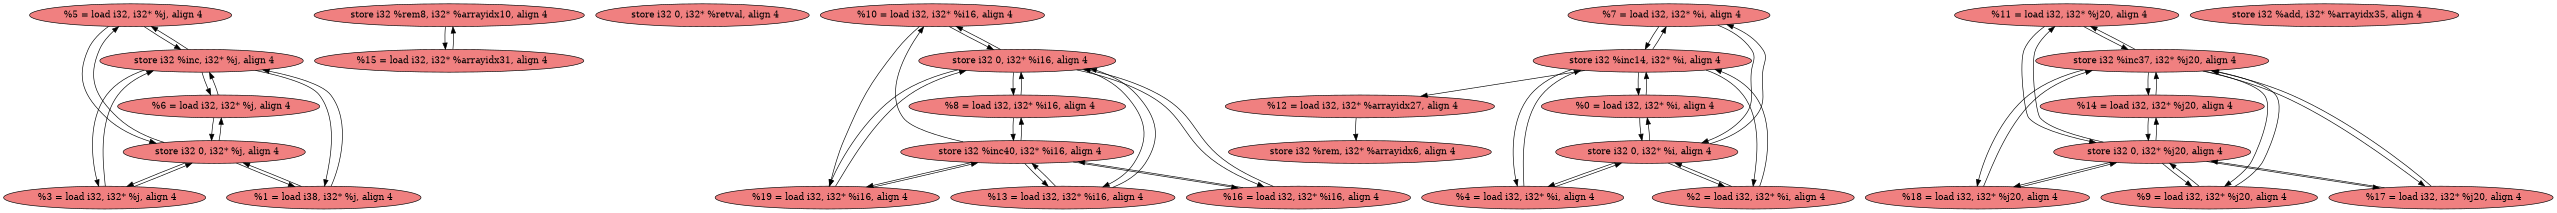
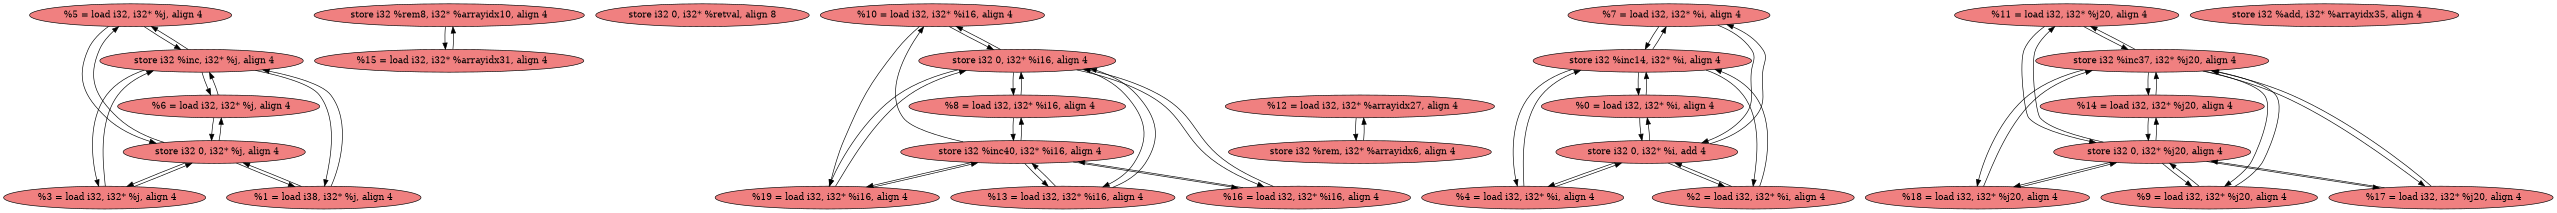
  digraph {
    node [fillcolor=lightcoral shape=ellipse style=filled]
    n1 [label="  %5 = load i32, i32* %j, align 4"]
    n2 [label="  store i32 %inc, i32* %j, align 4"]
    n3 [label="  store i32 0, i32* %j, align 4"]
    n4 [label="%1 = load i38, i32* %j, align 4"]
    n5 [label="  %3 = load i32, i32* %j, align 4"]
    n6 [label="  %6 = load i32, i32* %j, align 4"]
    n7 [label="store i32 %rem8, i32* %arrayidx10, align 4"]
    n8 [label="  %15 = load i32, i32* %arrayidx31, align 4"]
-   n9 [label="  store i32 0, i32* %retval, align 4"]
+   n9 [label="store i32 0, i32* %retval, align 8"]
    n10 [label="  %10 = load i32, i32* %i16, align 4"]
    n11 [label="  store i32 0, i32* %i16, align 4"]
    n12 [label="  %19 = load i32, i32* %i16, align 4"]
    n13 [label="  %16 = load i32, i32* %i16, align 4"]
    n14 [label="  %13 = load i32, i32* %i16, align 4"]
    n15 [label="  %8 = load i32, i32* %i16, align 4"]
    n16 [label="  store i32 %inc40, i32* %i16, align 4"]
    n17 [label="  %7 = load i32, i32* %i, align 4"]
    n18 [label="  store i32 %inc14, i32* %i, align 4"]
-   n19 [label="  store i32 0, i32* %i, align 4"]
+   n19 [label="store i32 0, i32* %i, add 4"]
    n20 [label="  %0 = load i32, i32* %i, align 4"]
    n21 [label="  %4 = load i32, i32* %i, align 4"]
    n22 [label="  %2 = load i32, i32* %i, align 4"]
    n23 [label="  store i32 %rem, i32* %arrayidx6, align 4"]
    n24 [label="  %12 = load i32, i32* %arrayidx27, align 4"]
    n25 [label="  %11 = load i32, i32* %j20, align 4"]
    n26 [label="  store i32 %inc37, i32* %j20, align 4"]
    n27 [label="  store i32 0, i32* %j20, align 4"]
    n28 [label="  %18 = load i32, i32* %j20, align 4"]
    n29 [label="  %9 = load i32, i32* %j20, align 4"]
    n30 [label="  %17 = load i32, i32* %j20, align 4"]
    n31 [label="  %14 = load i32, i32* %j20, align 4"]
    n32 [label="  store i32 %add, i32* %arrayidx35, align 4"]
    n1 -> n2
    n1 -> n3
    n2 -> n1
    n2 -> n4
    n2 -> n5
    n2 -> n6
    n3 -> n1
    n3 -> n4
    n3 -> n5
    n3 -> n6
    n4 -> n2
    n4 -> n3
    n5 -> n2
    n5 -> n3
    n6 -> n2
    n6 -> n3
    n7 -> n8
    n8 -> n7
    n10 -> n11
    n10 -> n12
    n11 -> n10
    n11 -> n12
    n11 -> n13
    n11 -> n14
    n11 -> n15
    n12 -> n11
    n12 -> n16
    n13 -> n11
    n13 -> n16
    n14 -> n11
    n14 -> n16
    n15 -> n11
    n15 -> n16
    n16 -> n10
    n16 -> n12
    n16 -> n13
    n16 -> n14
    n16 -> n15
    n17 -> n18
    n17 -> n19
    n18 -> n17
    n18 -> n20
    n18 -> n21
    n18 -> n22
    n19 -> n17
    n19 -> n20
    n19 -> n21
    n19 -> n22
    n20 -> n18
    n20 -> n19
    n21 -> n18
    n21 -> n19
    n22 -> n18
    n22 -> n19
-   n18 -> n24
+   n23 -> n24
    n24 -> n23
    n25 -> n26
    n25 -> n27
    n26 -> n25
    n26 -> n28
    n26 -> n29
    n26 -> n30
    n26 -> n31
    n27 -> n25
    n27 -> n28
    n27 -> n29
    n27 -> n30
    n27 -> n31
    n28 -> n26
    n28 -> n27
    n29 -> n26
    n29 -> n27
    n30 -> n26
    n30 -> n27
    n31 -> n26
    n31 -> n27
  }
